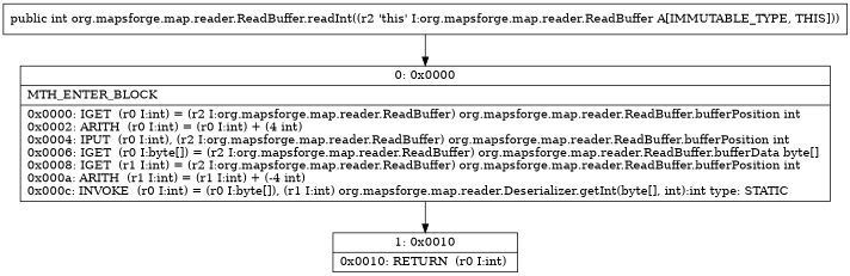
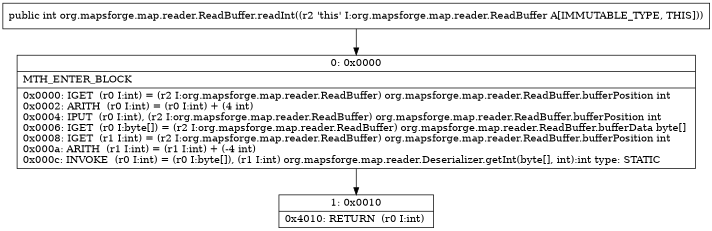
  digraph {
    node [shape=record]
    n1 [label="{0\:\ 0x0000|MTH_ENTER_BLOCK\l|0x0000: IGET  (r0 I:int) = (r2 I:org.mapsforge.map.reader.ReadBuffer) org.mapsforge.map.reader.ReadBuffer.bufferPosition int \l0x0002: ARITH  (r0 I:int) = (r0 I:int) + (4 int) \l0x0004: IPUT  (r0 I:int), (r2 I:org.mapsforge.map.reader.ReadBuffer) org.mapsforge.map.reader.ReadBuffer.bufferPosition int \l0x0006: IGET  (r0 I:byte[]) = (r2 I:org.mapsforge.map.reader.ReadBuffer) org.mapsforge.map.reader.ReadBuffer.bufferData byte[] \l0x0008: IGET  (r1 I:int) = (r2 I:org.mapsforge.map.reader.ReadBuffer) org.mapsforge.map.reader.ReadBuffer.bufferPosition int \l0x000a: ARITH  (r1 I:int) = (r1 I:int) + (\-4 int) \l0x000c: INVOKE  (r0 I:int) = (r0 I:byte[]), (r1 I:int) org.mapsforge.map.reader.Deserializer.getInt(byte[], int):int type: STATIC \l}"]
-   n2 [label="{1\:\ 0x0010|0x0010: RETURN  (r0 I:int) \l}"]
+   n2 [label="{1\:\ 0x0010|0x4010: RETURN  (r0 I:int) \l}"]
    n3 [label="{public int org.mapsforge.map.reader.ReadBuffer.readInt((r2 'this' I:org.mapsforge.map.reader.ReadBuffer A[IMMUTABLE_TYPE, THIS])) }"]
    n1 -> n2
    n3 -> n1
  }
